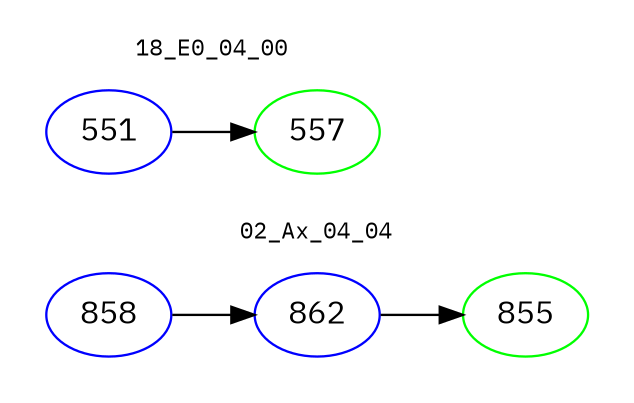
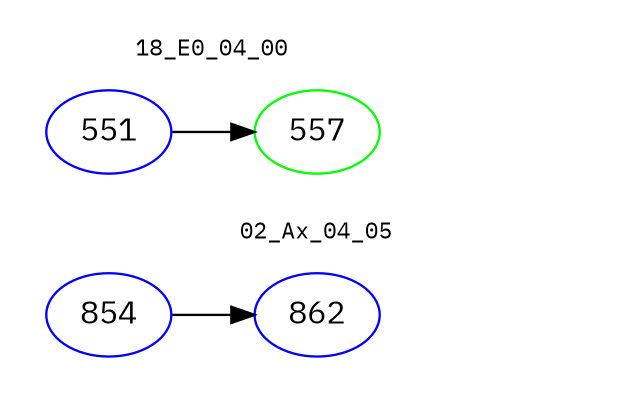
  digraph {
    fontname="IBM Plex Mono"
    rankdir=LR
    node [color=blue fontname="IBM Plex Mono"]
    edge [color=black fontname="IBM Plex Mono"]
-   n1 [label=858]
+   n1 [label=854]
    n2 [label=862]
-   n3 [color=green label=855]
    n4 [label=551]
    n5 [color=green label=557]
    subgraph cluster_1 {
      color=white
      fontsize=10
-     label="02_Ax_04_04"
+     label="02_Ax_04_05"
      n1
      n2
-     n3
    }
    subgraph cluster_2 {
      color=white
      fontsize=10
      label="18_E0_04_00"
      n4
      n5
    }
    n1 -> n2
-   n2 -> n3
    n4 -> n5
  }
